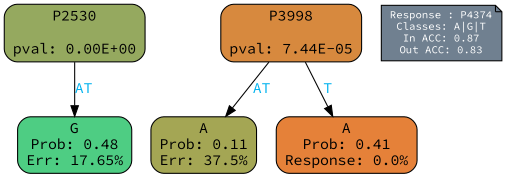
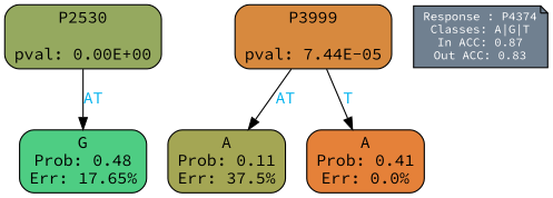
  digraph {
    fontname="Source Code Pro"
    ranksep=equally
    splines=polylines
    node [color=black fontname="Source Code Pro" shape=box style="filled, rounded"]
    edge [fontcolor=deepskyblue2 fontname="Source Code Pro"]
    n1 [fillcolor="#4ecd83" label="G\nProb: 0.48\nErr: 17.65%"]
    n2 [fillcolor="#a4a654" label="A\nProb: 0.11\nErr: 37.5%"]
-   n3 [fillcolor="#e58139" label="A\nProb: 0.41\nResponse: 0.0%"]
+   n3 [fillcolor="#e58139" label="A\nProb: 0.41\nErr: 0.0%"]
    n4 [align=left fillcolor=slategray fontcolor=white fontsize=10 label="Response : P4374\nClasses: A|G|T\nIn ACC: 0.87\nOut ACC: 0.83\n" shape=note style=filled]
    n5 [fillcolor="#95a95f" label="P2530\n\npval: 0.00E+00"]
-   n6 [fillcolor="#d7893e" label="P3998\n\npval: 7.44E-05"]
+   n6 [fillcolor="#d7893e" label="P3999\n\npval: 7.44E-05"]
    subgraph sub_1 {
      rank=same
      n1
      n2
      n3
    }
    subgraph sub_2 {
      rank=same
      n4
      n5
    }
    n5 -> n1 [label=AT]
    n6 -> n2 [label=AT]
    n6 -> n3 [label=T]
  }
